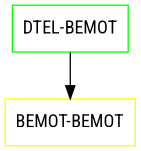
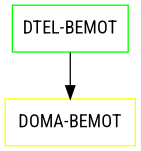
  digraph {
    fontname="Roboto Condensed"
    node [shape=box fontname="Roboto Condensed"]
    "DTEL-BEMOT" [color=green]
-   "DOMA-BEMOT" [color=yellow label="BEMOT-BEMOT"]
+   "DOMA-BEMOT" [color=yellow]
    "DTEL-BEMOT" -> "DOMA-BEMOT" [fontname="Roboto Condensed"]
  }
